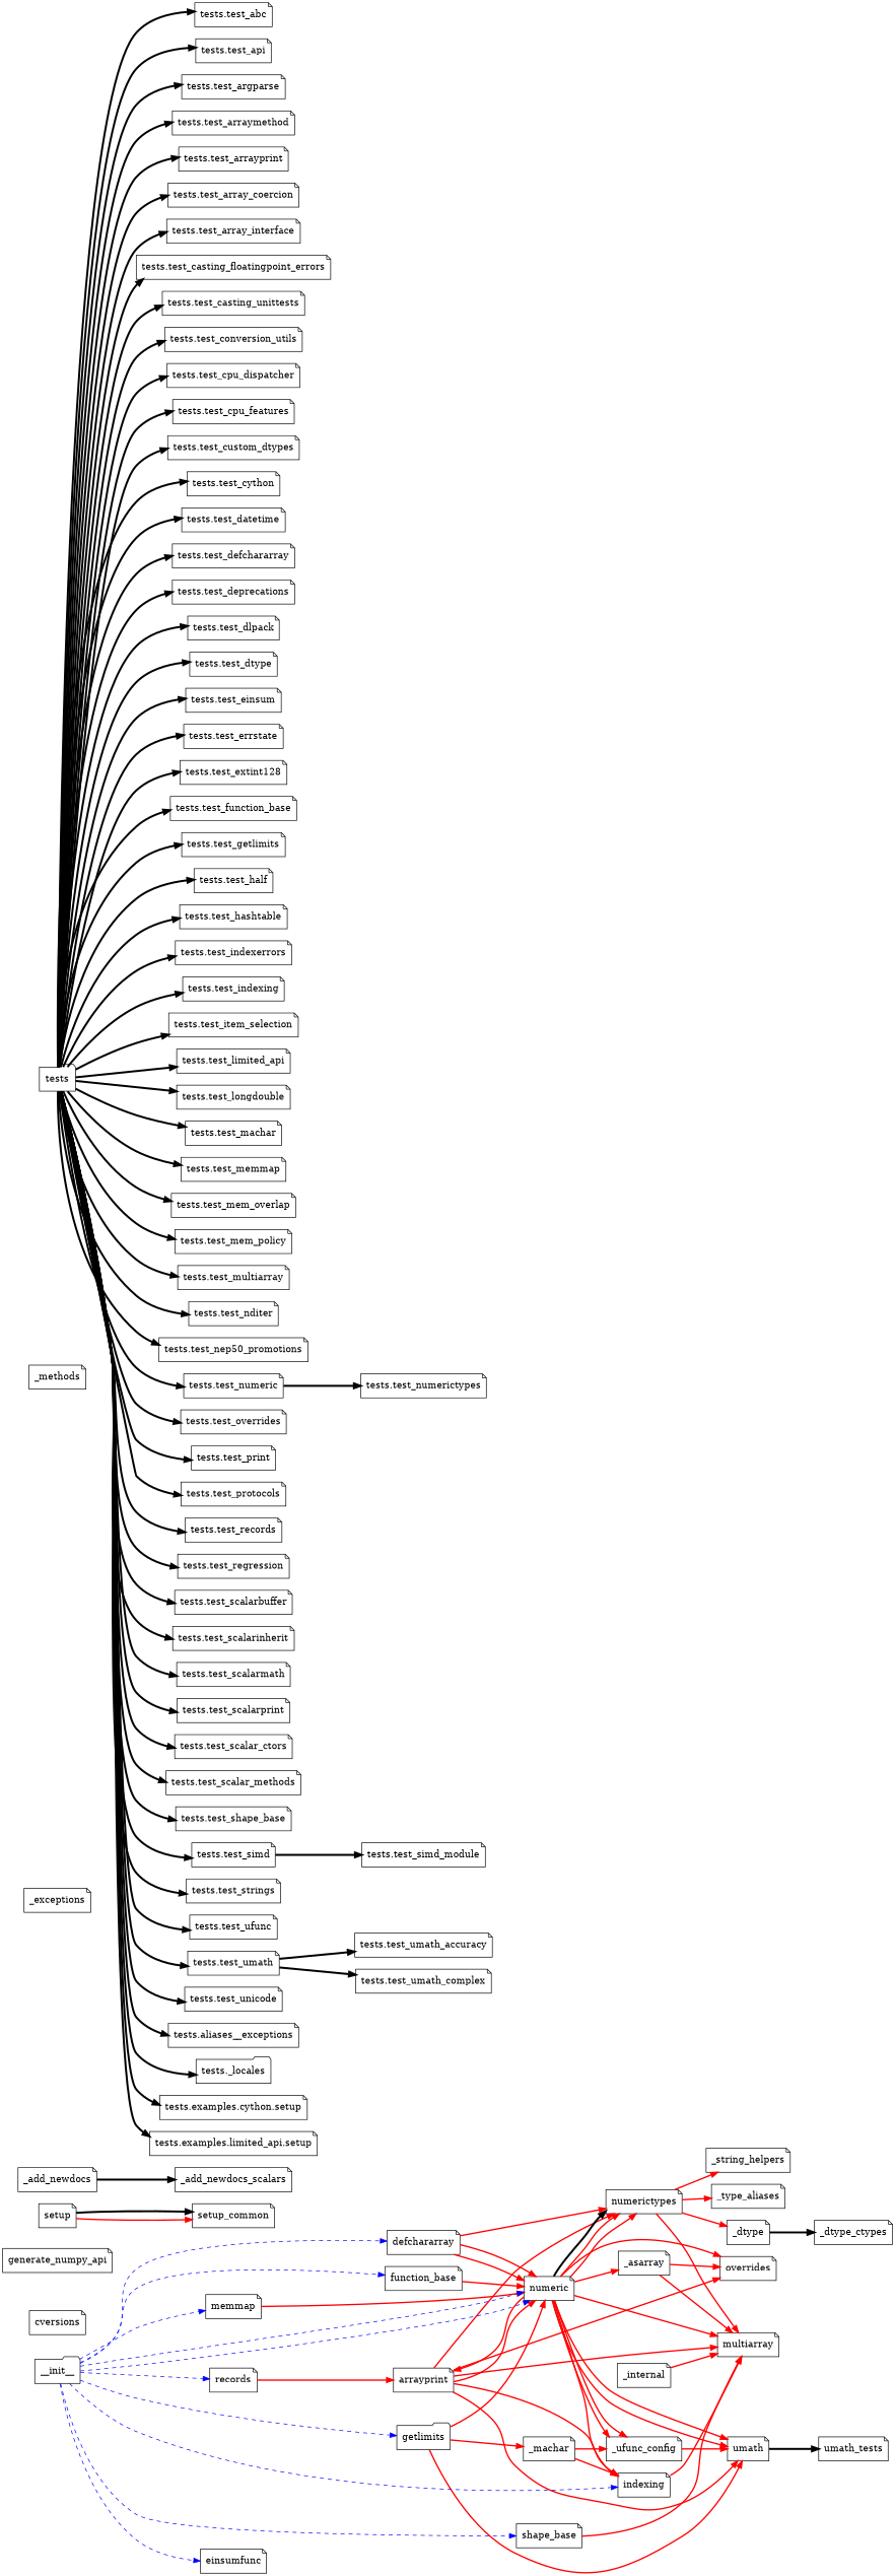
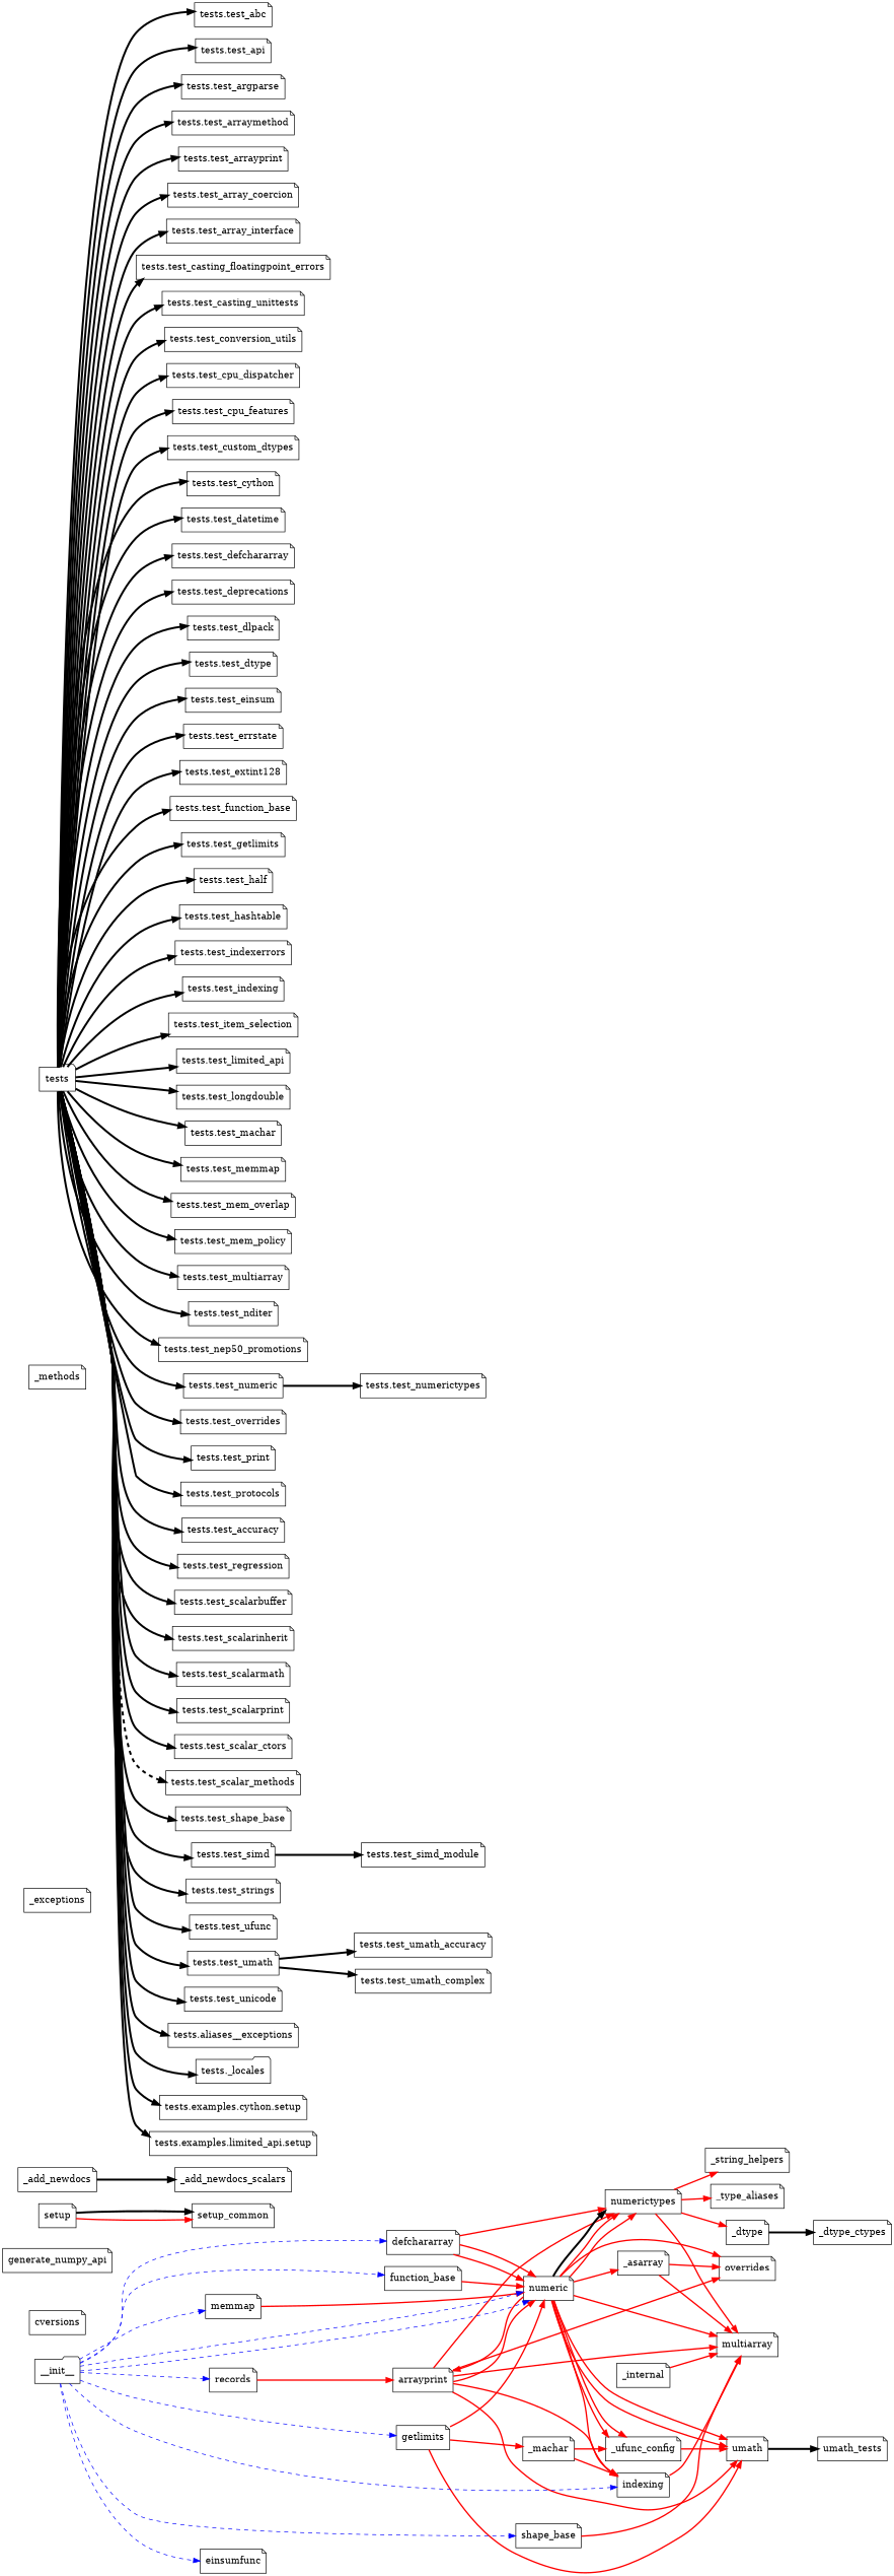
  digraph {
    rankdir=LR
    node [color=black rank=1 shape=note]
    edge [color=black penwidth=3 style=solid]
    arrayprint [rank=0]
    umath [rank=0]
    multiarray [rank=0]
    n4 [label=indexing rank=0]
    numeric [rank=0]
    numerictypes [rank=0]
    overrides [rank=0]
    umath_tests [rank=0]
    _ufunc_config [rank=0]
    _asarray [rank=0]
    _string_helpers [rank=0]
    _type_aliases [rank=0]
    _dtype [rank=0]
    _dtype_ctypes [rank=0]
    cversions [rank=0]
    defchararray [rank=0]
    einsumfunc [rank=0]
    function_base [rank=0]
    generate_numpy_api [rank=0]
-   getlimits [rank=0 shape=folder]
+   getlimits [rank=0]
    _machar [rank=0]
    memmap [rank=0]
    records [rank=0]
    setup [rank=0]
    setup_common [rank=0]
    shape_base [rank=0]
    _add_newdocs [rank=0]
    _add_newdocs_scalars [rank=0]
    _exceptions [rank=0]
    _internal [rank=0]
    _methods [rank=0]
    __init__ [rank=0 shape=folder]
    tests [rank=0 shape=folder]
    "tests.test_abc"
    "tests.test_api"
    "tests.test_argparse"
    "tests.test_arraymethod"
    "tests.test_arrayprint"
    "tests.test_array_coercion"
    "tests.test_array_interface"
    "tests.test_casting_floatingpoint_errors"
    "tests.test_casting_unittests"
    "tests.test_conversion_utils"
    "tests.test_cpu_dispatcher"
    "tests.test_cpu_features"
    "tests.test_custom_dtypes"
    "tests.test_cython"
    "tests.test_datetime"
    "tests.test_defchararray"
    "tests.test_deprecations"
    "tests.test_dlpack"
    "tests.test_dtype"
    "tests.test_einsum"
    "tests.test_errstate"
    "tests.test_extint128"
    "tests.test_function_base"
    "tests.test_getlimits"
    "tests.test_half"
    "tests.test_hashtable"
    "tests.test_indexerrors"
    "tests.test_indexing"
    "tests.test_item_selection"
    "tests.test_limited_api"
    "tests.test_longdouble"
    "tests.test_machar"
    "tests.test_memmap"
    "tests.test_mem_overlap"
    "tests.test_mem_policy"
    "tests.test_multiarray"
    "tests.test_nditer"
    "tests.test_nep50_promotions"
    "tests.test_numeric"
    "tests.test_overrides"
    "tests.test_print"
    "tests.test_protocols"
-   "tests.test_records"
+   "tests.test_records" [label="tests.test_accuracy"]
    "tests.test_regression"
    "tests.test_scalarbuffer"
    "tests.test_scalarinherit"
    "tests.test_scalarmath"
    "tests.test_scalarprint"
    "tests.test_scalar_ctors"
    "tests.test_scalar_methods"
    "tests.test_shape_base"
    "tests.test_simd"
    "tests.test_strings"
    "tests.test_ufunc"
    "tests.test_umath"
    "tests.test_unicode"
    n90 [label="tests.aliases__exceptions"]
    "tests._locales" [shape=folder]
    "tests.examples.cython.setup" [rank=3]
    "tests.examples.limited_api.setup" [rank=3]
    "tests.test_numerictypes"
    "tests.test_simd_module"
    "tests.test_umath_accuracy"
    "tests.test_umath_complex"
    arrayprint -> umath [color=red penwidth=2]
    arrayprint -> multiarray [color=red penwidth=2]
    arrayprint -> n4 [color=red penwidth=2]
    arrayprint -> numeric [color=red penwidth=2]
    arrayprint -> numerictypes [color=red penwidth=2]
    arrayprint -> overrides [color=red penwidth=2]
    umath -> umath_tests
    n4 -> multiarray [color=red penwidth=2]
    numeric -> arrayprint [color=red penwidth=2]
    numeric -> umath [color=red penwidth=2]
    numeric -> umath [color=red penwidth=2]
    numeric -> multiarray [color=red penwidth=2]
    numeric -> n4 [color=red penwidth=2]
    numeric -> numerictypes [color=red penwidth=2]
    numeric -> numerictypes [color=red penwidth=2]
    numeric -> numerictypes
    numeric -> overrides [color=red penwidth=2]
    numeric -> _ufunc_config [color=red penwidth=2]
    numeric -> _ufunc_config [color=red penwidth=2]
    numeric -> _asarray [color=red penwidth=2]
    numerictypes -> multiarray [color=red penwidth=2]
    numerictypes -> _string_helpers [color=red penwidth=2]
    numerictypes -> _type_aliases [color=red penwidth=2]
    numerictypes -> _dtype [color=red penwidth=2]
    _ufunc_config -> umath [color=red penwidth=2]
    _asarray -> multiarray [color=red penwidth=2]
    _asarray -> overrides [color=red penwidth=2]
    _dtype -> _dtype_ctypes
    defchararray -> numeric [color=red penwidth=2]
    defchararray -> numeric [color=red penwidth=2]
    defchararray -> numerictypes [color=red penwidth=2]
    function_base -> numeric [color=red penwidth=2]
    getlimits -> umath [color=red penwidth=2]
    getlimits -> numeric [color=red penwidth=2]
    getlimits -> _machar [color=red penwidth=2]
    _machar -> n4 [color=red penwidth=2]
    _machar -> _ufunc_config [color=red penwidth=2]
    memmap -> numeric [color=red penwidth=2]
    records -> arrayprint [color=red penwidth=2]
    setup -> setup_common [color=red penwidth=2]
    setup -> setup_common
    shape_base -> multiarray [color=red penwidth=2]
    _add_newdocs -> _add_newdocs_scalars
    _internal -> multiarray [color=red penwidth=2]
    __init__ -> n4 [color=blue penwidth=1 style=dashed]
    __init__ -> numeric [color=blue penwidth=1 style=dashed]
    __init__ -> numeric [color=blue penwidth=1 style=dashed]
    __init__ -> defchararray [color=blue penwidth=1 style=dashed]
    __init__ -> einsumfunc [color=blue penwidth=1 style=dashed]
    __init__ -> function_base [color=blue penwidth=1 style=dashed]
    __init__ -> getlimits [color=blue penwidth=1 style=dashed]
    __init__ -> memmap [color=blue penwidth=1 style=dashed]
    __init__ -> records [color=blue penwidth=1 style=dashed]
    __init__ -> shape_base [color=blue penwidth=1 style=dashed]
    tests -> "tests.test_abc"
    tests -> "tests.test_api"
    tests -> "tests.test_argparse"
    tests -> "tests.test_arraymethod"
    tests -> "tests.test_arrayprint"
    tests -> "tests.test_array_coercion"
    tests -> "tests.test_array_interface"
    tests -> "tests.test_casting_floatingpoint_errors"
    tests -> "tests.test_casting_unittests"
    tests -> "tests.test_conversion_utils"
    tests -> "tests.test_cpu_dispatcher"
    tests -> "tests.test_cpu_features"
    tests -> "tests.test_custom_dtypes"
    tests -> "tests.test_cython"
    tests -> "tests.test_datetime"
    tests -> "tests.test_defchararray"
    tests -> "tests.test_deprecations"
    tests -> "tests.test_dlpack"
    tests -> "tests.test_dtype"
    tests -> "tests.test_einsum"
    tests -> "tests.test_errstate"
    tests -> "tests.test_extint128"
    tests -> "tests.test_function_base"
    tests -> "tests.test_getlimits"
    tests -> "tests.test_half"
    tests -> "tests.test_hashtable"
    tests -> "tests.test_indexerrors"
    tests -> "tests.test_indexing"
    tests -> "tests.test_item_selection"
    tests -> "tests.test_limited_api"
    tests -> "tests.test_longdouble"
    tests -> "tests.test_machar"
    tests -> "tests.test_memmap"
    tests -> "tests.test_mem_overlap"
    tests -> "tests.test_mem_policy"
    tests -> "tests.test_multiarray"
    tests -> "tests.test_nditer"
    tests -> "tests.test_nep50_promotions"
    tests -> "tests.test_numeric"
    tests -> "tests.test_overrides"
    tests -> "tests.test_print"
    tests -> "tests.test_protocols"
    tests -> "tests.test_records"
    tests -> "tests.test_regression"
    tests -> "tests.test_scalarbuffer"
    tests -> "tests.test_scalarinherit"
    tests -> "tests.test_scalarmath"
    tests -> "tests.test_scalarprint"
    tests -> "tests.test_scalar_ctors"
-   tests -> "tests.test_scalar_methods"
+   tests -> "tests.test_scalar_methods" [style=dashed]
    tests -> "tests.test_shape_base"
    tests -> "tests.test_simd"
    tests -> "tests.test_strings"
    tests -> "tests.test_ufunc"
    tests -> "tests.test_umath"
    tests -> "tests.test_unicode"
    tests -> n90
    tests -> "tests._locales"
    tests -> "tests.examples.cython.setup"
    tests -> "tests.examples.limited_api.setup"
    "tests.test_numeric" -> "tests.test_numerictypes"
    "tests.test_simd" -> "tests.test_simd_module"
    "tests.test_umath" -> "tests.test_umath_accuracy"
    "tests.test_umath" -> "tests.test_umath_complex"
  }
